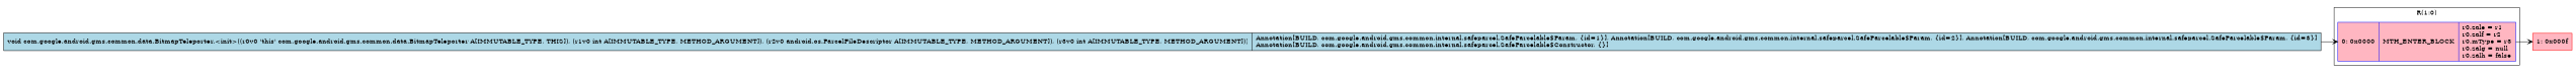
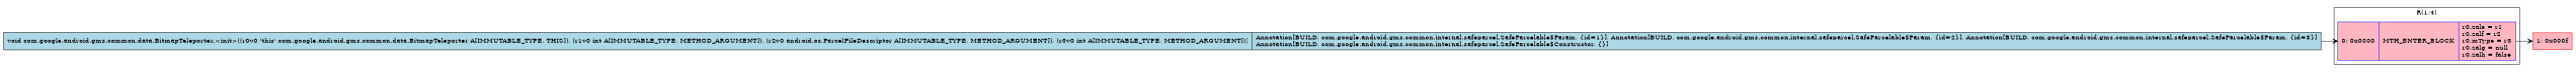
  digraph {
    rankdir=LR
    node [shape=record style=filled fillcolor=lightpink]
    edge [arrowhead=vee]
    n1 [color=blue label="{0\:\ 0x0000|MTH_ENTER_BLOCK\l|r0.zale = r1\lr0.zalf = r2\lr0.mType = r3\lr0.zalg = null\lr0.zalh = false\l}"]
    n2 [color=red label="{1\:\ 0x000f}"]
    n3 [label="{void com.google.android.gms.common.data.BitmapTeleporter.\<init\>((r0v0 'this' com.google.android.gms.common.data.BitmapTeleporter A[IMMUTABLE_TYPE, THIS]), (r1v0 int A[IMMUTABLE_TYPE, METHOD_ARGUMENT]), (r2v0 android.os.ParcelFileDescriptor A[IMMUTABLE_TYPE, METHOD_ARGUMENT]), (r3v0 int A[IMMUTABLE_TYPE, METHOD_ARGUMENT]))  | Annotation[BUILD, com.google.android.gms.common.internal.safeparcel.SafeParcelable$Param, \{id=1\}], Annotation[BUILD, com.google.android.gms.common.internal.safeparcel.SafeParcelable$Param, \{id=2\}], Annotation[BUILD, com.google.android.gms.common.internal.safeparcel.SafeParcelable$Param, \{id=3\}]\lAnnotation[BUILD, com.google.android.gms.common.internal.safeparcel.SafeParcelable$Constructor, \{\}]\l}" fillcolor=lightblue]
    subgraph cluster_1 {
-     label="R(1:0)"
+     label="R(1:4)"
      n1
    }
    n1 -> n2
    n3 -> n1
  }
